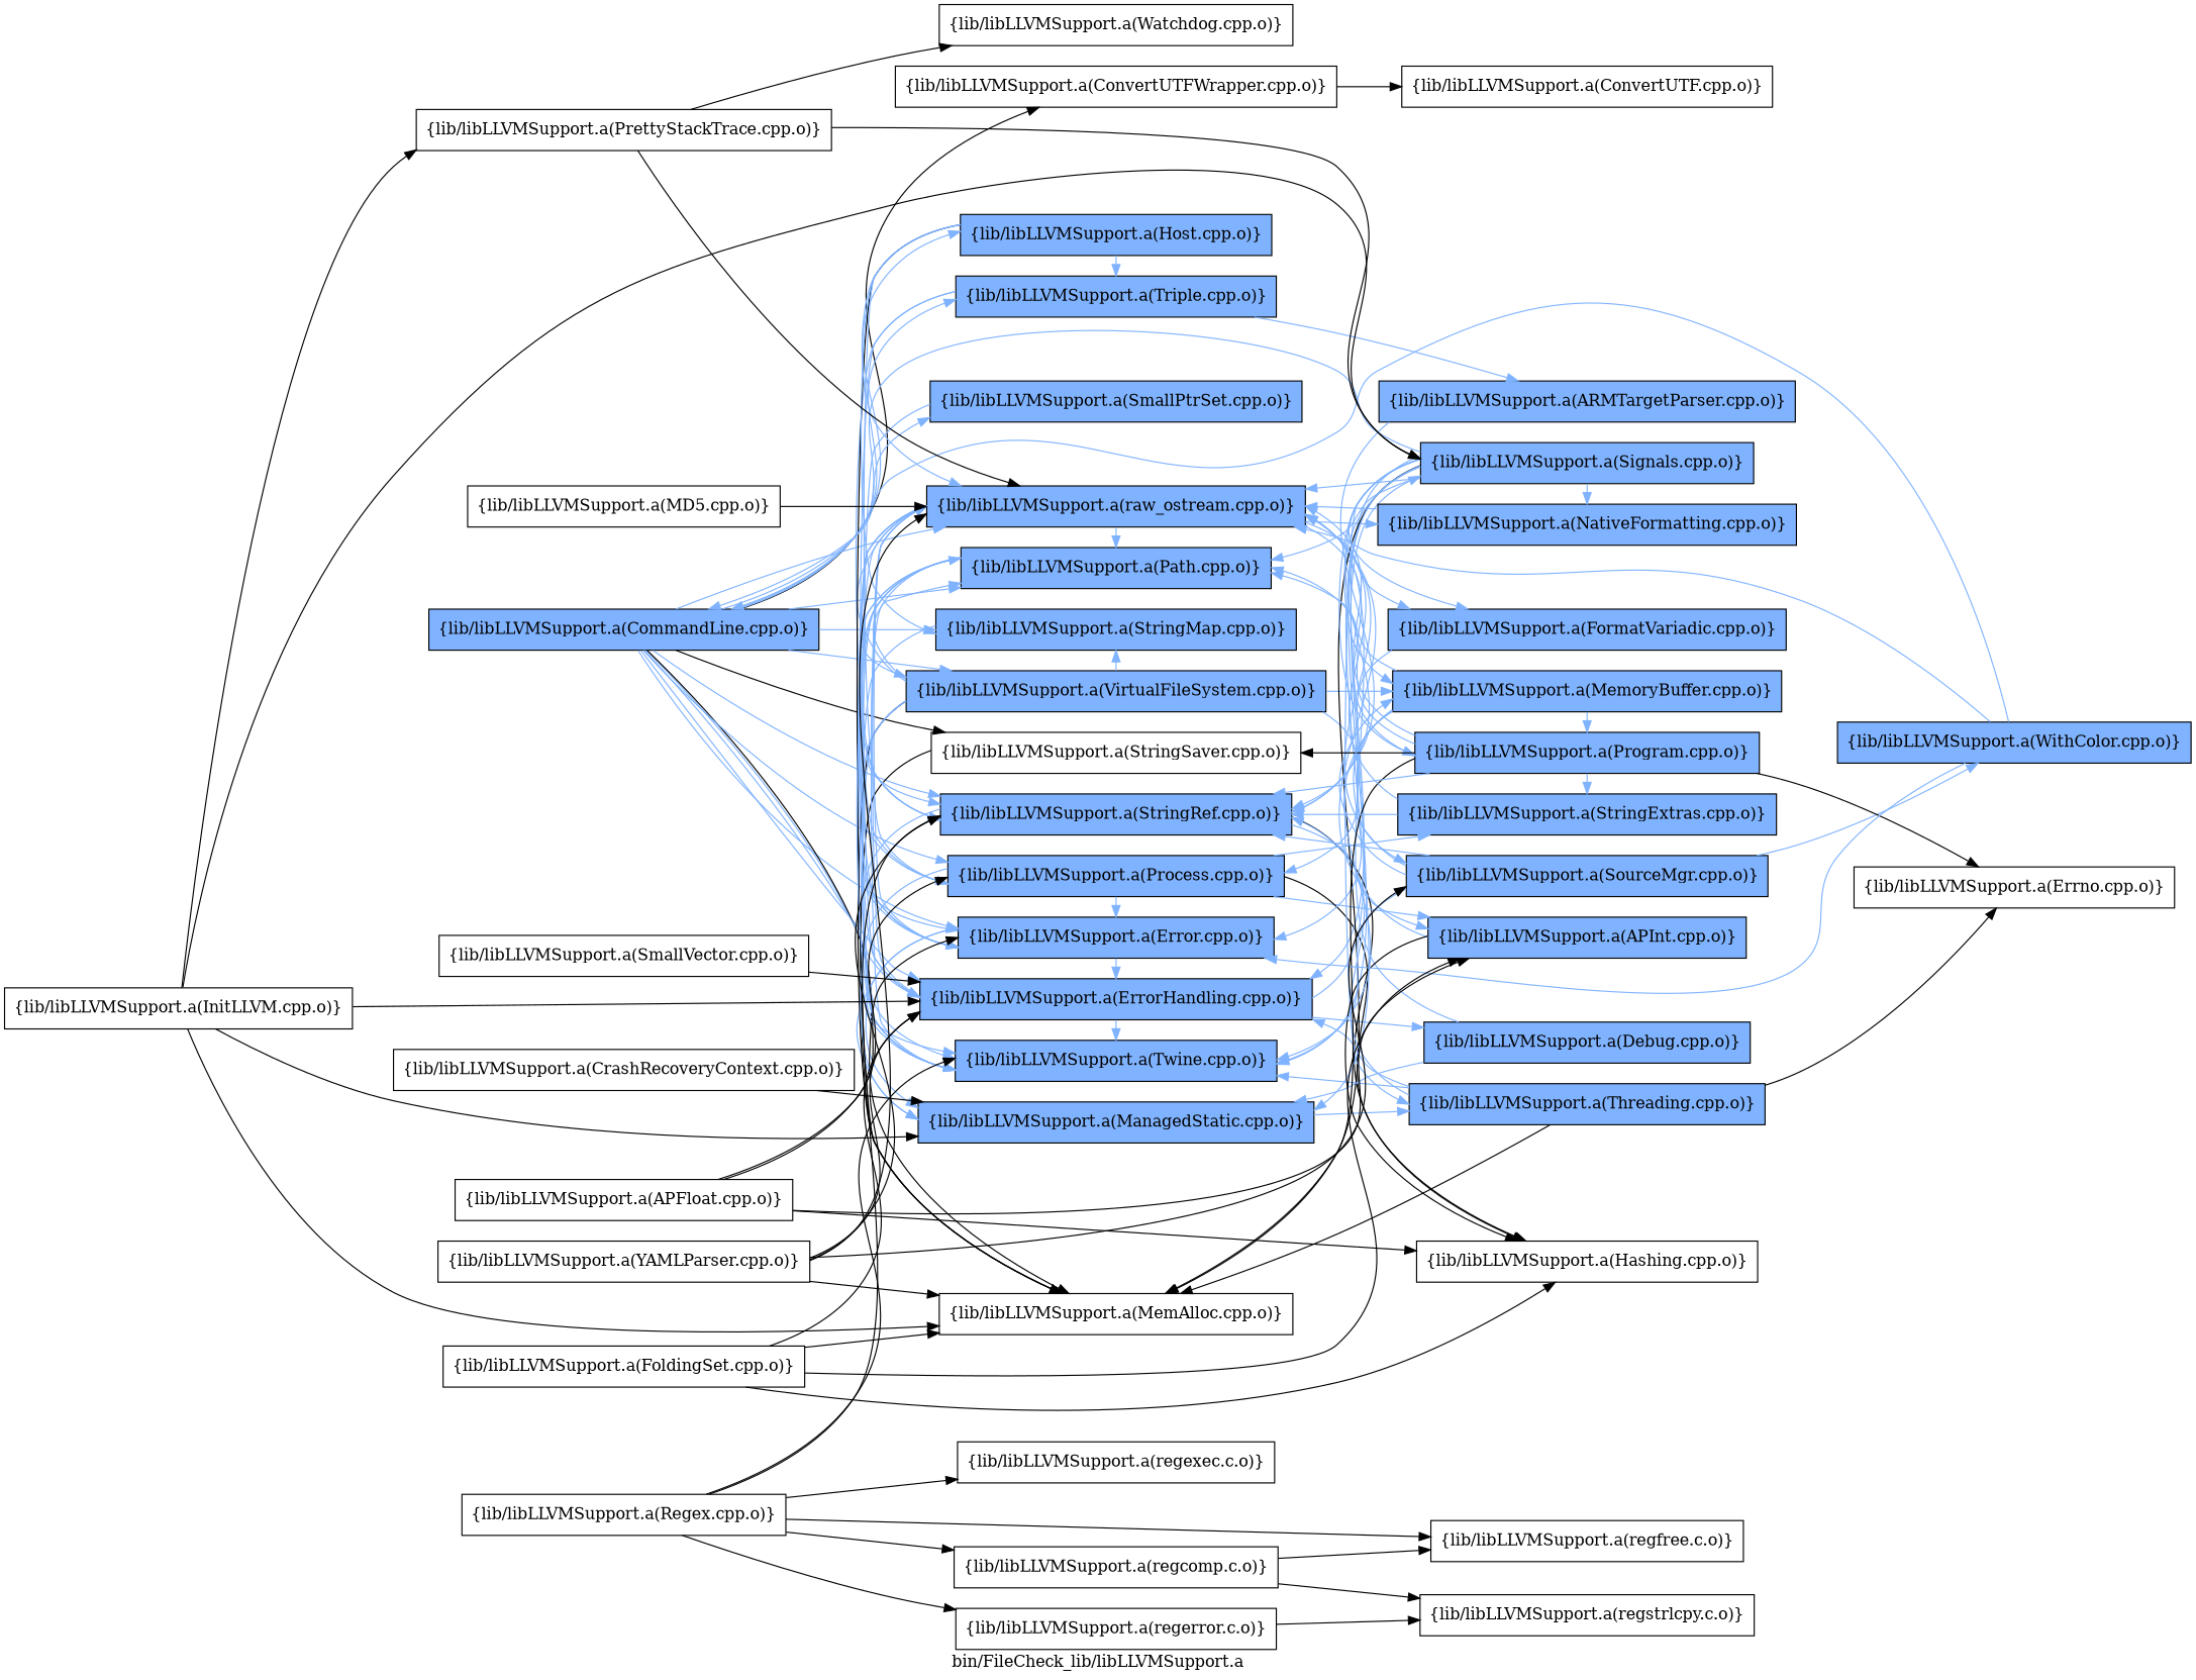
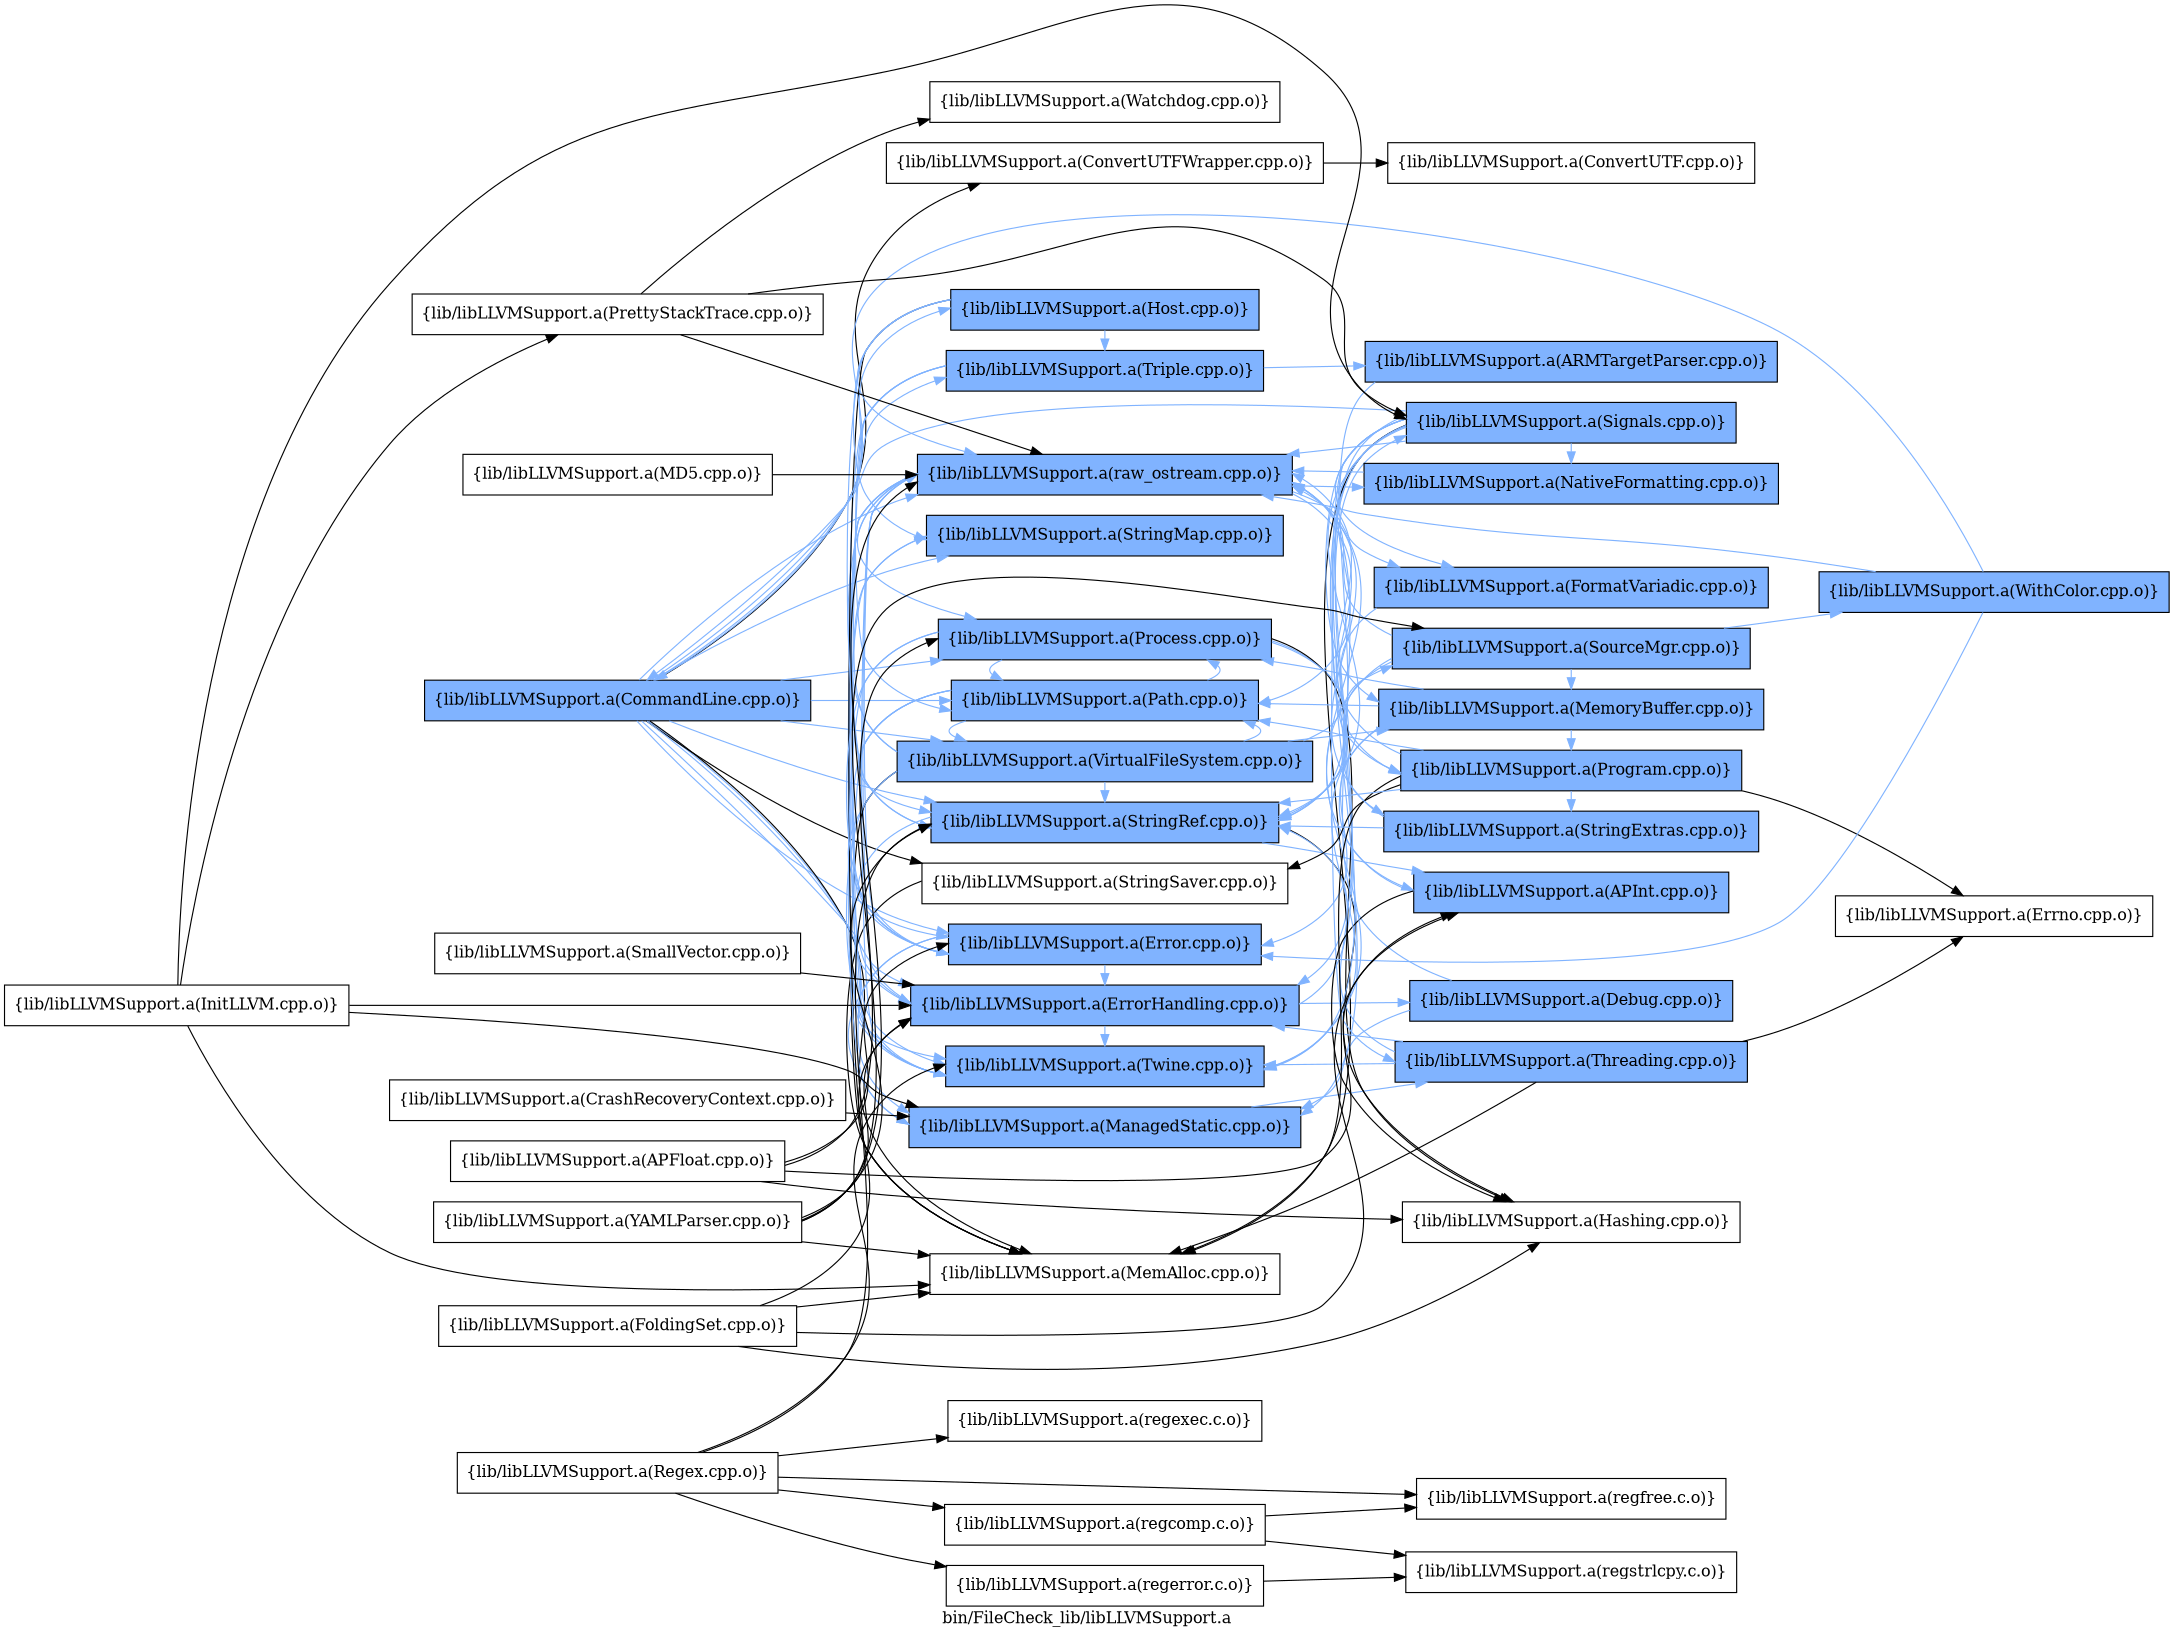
  digraph {
    label="bin/FileCheck_lib/libLLVMSupport.a"
    rankdir=LR
    node [fillcolor="0.600000 0.5 1" group=1 shape=box style=filled]
    edge [color="0.600000 0.5 1"]
    n1 [label="{lib/libLLVMSupport.a(CommandLine.cpp.o)}"]
    n2 [group=0 label="{lib/libLLVMSupport.a(ConvertUTFWrapper.cpp.o)}" fillcolor="" style=""]
    n3 [label="{lib/libLLVMSupport.a(Error.cpp.o)}"]
    n4 [label="{lib/libLLVMSupport.a(ErrorHandling.cpp.o)}"]
    n5 [label="{lib/libLLVMSupport.a(ManagedStatic.cpp.o)}"]
    n6 [group=0 label="{lib/libLLVMSupport.a(MemAlloc.cpp.o)}" fillcolor="" style=""]
-   n7 [label="{lib/libLLVMSupport.a(SmallPtrSet.cpp.o)}"]
    n8 [label="{lib/libLLVMSupport.a(StringMap.cpp.o)}"]
    n9 [group=0 label="{lib/libLLVMSupport.a(StringSaver.cpp.o)}" fillcolor="" style=""]
    n10 [label="{lib/libLLVMSupport.a(StringRef.cpp.o)}"]
    n11 [label="{lib/libLLVMSupport.a(Triple.cpp.o)}"]
    n12 [label="{lib/libLLVMSupport.a(Twine.cpp.o)}"]
    n13 [label="{lib/libLLVMSupport.a(VirtualFileSystem.cpp.o)}"]
    n14 [label="{lib/libLLVMSupport.a(raw_ostream.cpp.o)}"]
    n15 [label="{lib/libLLVMSupport.a(Host.cpp.o)}"]
    n16 [label="{lib/libLLVMSupport.a(Path.cpp.o)}"]
    n17 [label="{lib/libLLVMSupport.a(Process.cpp.o)}"]
    n18 [group=0 label="{lib/libLLVMSupport.a(ConvertUTF.cpp.o)}" fillcolor="" style=""]
    n19 [label="{lib/libLLVMSupport.a(Debug.cpp.o)}"]
    n20 [label="{lib/libLLVMSupport.a(Signals.cpp.o)}"]
    n21 [label="{lib/libLLVMSupport.a(Threading.cpp.o)}"]
    n22 [label="{lib/libLLVMSupport.a(APInt.cpp.o)}"]
    n23 [group=0 label="{lib/libLLVMSupport.a(Hashing.cpp.o)}" fillcolor="" style=""]
    n24 [label="{lib/libLLVMSupport.a(ARMTargetParser.cpp.o)}"]
    n25 [label="{lib/libLLVMSupport.a(MemoryBuffer.cpp.o)}"]
    n26 [label="{lib/libLLVMSupport.a(SourceMgr.cpp.o)}"]
    n27 [label="{lib/libLLVMSupport.a(FormatVariadic.cpp.o)}"]
    n28 [label="{lib/libLLVMSupport.a(NativeFormatting.cpp.o)}"]
    n29 [label="{lib/libLLVMSupport.a(Program.cpp.o)}"]
    n30 [label="{lib/libLLVMSupport.a(StringExtras.cpp.o)}"]
    n31 [group=0 label="{lib/libLLVMSupport.a(Errno.cpp.o)}" fillcolor="" style=""]
    n32 [label="{lib/libLLVMSupport.a(WithColor.cpp.o)}"]
    n33 [group=0 label="{lib/libLLVMSupport.a(InitLLVM.cpp.o)}" fillcolor="" style=""]
    n34 [group=0 label="{lib/libLLVMSupport.a(PrettyStackTrace.cpp.o)}" fillcolor="" style=""]
    n35 [group=0 label="{lib/libLLVMSupport.a(Watchdog.cpp.o)}" fillcolor="" style=""]
    n36 [group=0 label="{lib/libLLVMSupport.a(Regex.cpp.o)}" fillcolor="" style=""]
    n37 [group=0 label="{lib/libLLVMSupport.a(regcomp.c.o)}" fillcolor="" style=""]
    n38 [group=0 label="{lib/libLLVMSupport.a(regerror.c.o)}" fillcolor="" style=""]
    n39 [group=0 label="{lib/libLLVMSupport.a(regexec.c.o)}" fillcolor="" style=""]
    n40 [group=0 label="{lib/libLLVMSupport.a(regfree.c.o)}" fillcolor="" style=""]
    n41 [group=0 label="{lib/libLLVMSupport.a(regstrlcpy.c.o)}" fillcolor="" style=""]
    n42 [group=0 label="{lib/libLLVMSupport.a(FoldingSet.cpp.o)}" fillcolor="" style=""]
    n43 [group=0 label="{lib/libLLVMSupport.a(SmallVector.cpp.o)}" fillcolor="" style=""]
    n44 [group=0 label="{lib/libLLVMSupport.a(APFloat.cpp.o)}" fillcolor="" style=""]
    n45 [group=0 label="{lib/libLLVMSupport.a(YAMLParser.cpp.o)}" fillcolor="" style=""]
    n46 [group=0 label="{lib/libLLVMSupport.a(MD5.cpp.o)}" fillcolor="" style=""]
    n47 [group=0 label="{lib/libLLVMSupport.a(CrashRecoveryContext.cpp.o)}" fillcolor="" style=""]
    subgraph sub_1 {
      rank=same
      n1
    }
    subgraph sub_2 {
      rank=same
      n2
      n3
      n4
      n5
      n6
-     n7
      n8
      n9
      n10
      n11
      n12
      n13
      n14
      n15
      n16
      n17
    }
    subgraph sub_3 {
      rank=same
      n18
      n19
      n20
      n21
      n22
      n23
      n24
      n25
      n26
      n27
      n28
      n29
      n30
    }
    n1 -> n2 [color=""]
    n1 -> n3
    n1 -> n4
    n1 -> n5
    n1 -> n6 [color=""]
-   n1 -> n7
    n1 -> n8
    n1 -> n9 [color=""]
    n1 -> n10
    n1 -> n11
    n1 -> n12
    n1 -> n13
    n1 -> n14
    n1 -> n15
    n1 -> n16
    n1 -> n17
    n2 -> n18 [color=""]
    n3 -> n4
    n3 -> n5
    n3 -> n12
    n3 -> n14
    n4 -> n12
    n4 -> n14
    n4 -> n19
    n4 -> n20
    n5 -> n21
-   n7 -> n4
    n8 -> n4
    n9 -> n6 [color=""]
    n10 -> n3
    n10 -> n22
    n10 -> n23 [color=""]
    n11 -> n10
    n11 -> n12
    n11 -> n24
    n12 -> n14
    n13 -> n3
    n13 -> n6 [color=""]
    n13 -> n8
    n13 -> n10
    n13 -> n12
    n13 -> n14
    n13 -> n16
    n13 -> n25
    n13 -> n26
    n14 -> n3
    n14 -> n4
    n14 -> n12
-   n14 -> n16
+   n11 -> n16
    n14 -> n17
    n14 -> n27
    n14 -> n28
    n14 -> n29
    n15 -> n6 [color=""]
    n15 -> n8
    n15 -> n10
    n15 -> n11
    n15 -> n14
    n16 -> n3
    n16 -> n10
    n16 -> n12
    n16 -> n13
    n16 -> n17
    n17 -> n3
    n17 -> n5
    n17 -> n16
    n17 -> n22
    n17 -> n23 [color=""]
    n17 -> n30
    n19 -> n5
    n19 -> n14
    n20 -> n1
    n20 -> n4
    n20 -> n5
    n20 -> n6 [color=""]
    n20 -> n10
    n20 -> n12
    n20 -> n14
    n20 -> n16
    n20 -> n21
    n20 -> n25
    n20 -> n27
    n20 -> n28
    n20 -> n29
    n21 -> n4
    n21 -> n6 [color=""]
    n21 -> n10
    n21 -> n12
    n21 -> n31 [color=""]
    n22 -> n14
    n22 -> n23 [color=""]
    n24 -> n10
    n25 -> n3
    n25 -> n12
    n25 -> n16
    n25 -> n17
    n25 -> n29
    n26 -> n10
    n26 -> n12
    n26 -> n14
    n26 -> n25
    n26 -> n32
    n27 -> n10
    n28 -> n14
    n29 -> n6 [color=""]
    n29 -> n9 [color=""]
    n29 -> n10
    n29 -> n14
    n29 -> n16
    n29 -> n30
    n29 -> n31 [color=""]
    n30 -> n10
    n30 -> n14
    n32 -> n1
    n32 -> n3
    n32 -> n14
    n33 -> n4 [color=""]
    n33 -> n5 [color=""]
    n33 -> n6 [color=""]
    n33 -> n20 [color=""]
    n33 -> n34 [color=""]
    n34 -> n14 [color=""]
    n34 -> n20 [color=""]
    n34 -> n35 [color=""]
    n36 -> n10 [color=""]
    n36 -> n12 [color=""]
    n36 -> n37 [color=""]
    n36 -> n38 [color=""]
    n36 -> n39 [color=""]
    n36 -> n40 [color=""]
    n37 -> n40 [color=""]
    n37 -> n41 [color=""]
    n38 -> n41 [color=""]
    n42 -> n4 [color=""]
    n42 -> n6 [color=""]
    n42 -> n22 [color=""]
    n42 -> n23 [color=""]
    n43 -> n4 [color=""]
    n44 -> n3 [color=""]
    n44 -> n17 [color=""]
    n44 -> n22 [color=""]
    n44 -> n23 [color=""]
    n45 -> n4 [color=""]
    n45 -> n6 [color=""]
    n45 -> n10 [color=""]
    n45 -> n14 [color=""]
    n45 -> n26 [color=""]
    n46 -> n14 [color=""]
    n47 -> n5 [color=""]
  }
